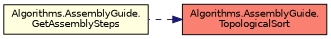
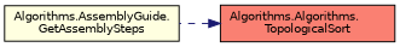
  digraph {
    rankdir=RL
    node [color=black fontname=Helvetica fontsize=10 shape=record style=filled]
-   n1 [fillcolor=salmon fontcolor=black height=0.2 label="Algorithms.AssemblyGuide.\lTopologicalSort" width=0.4]
+   n1 [fillcolor=salmon fontcolor=black height=0.2 label="Algorithms.Algorithms.\lTopologicalSort" width=0.4]
    n2 [fillcolor=lightyellow height=0.2 label="Algorithms.AssemblyGuide.\lGetAssemblySteps" width=0.4]
    n1 -> n2 [color=midnightblue dir=back fontname=Helvetica fontsize=10 labelfontname=Helvetica labelfontsize=10 style=dashed]
  }
